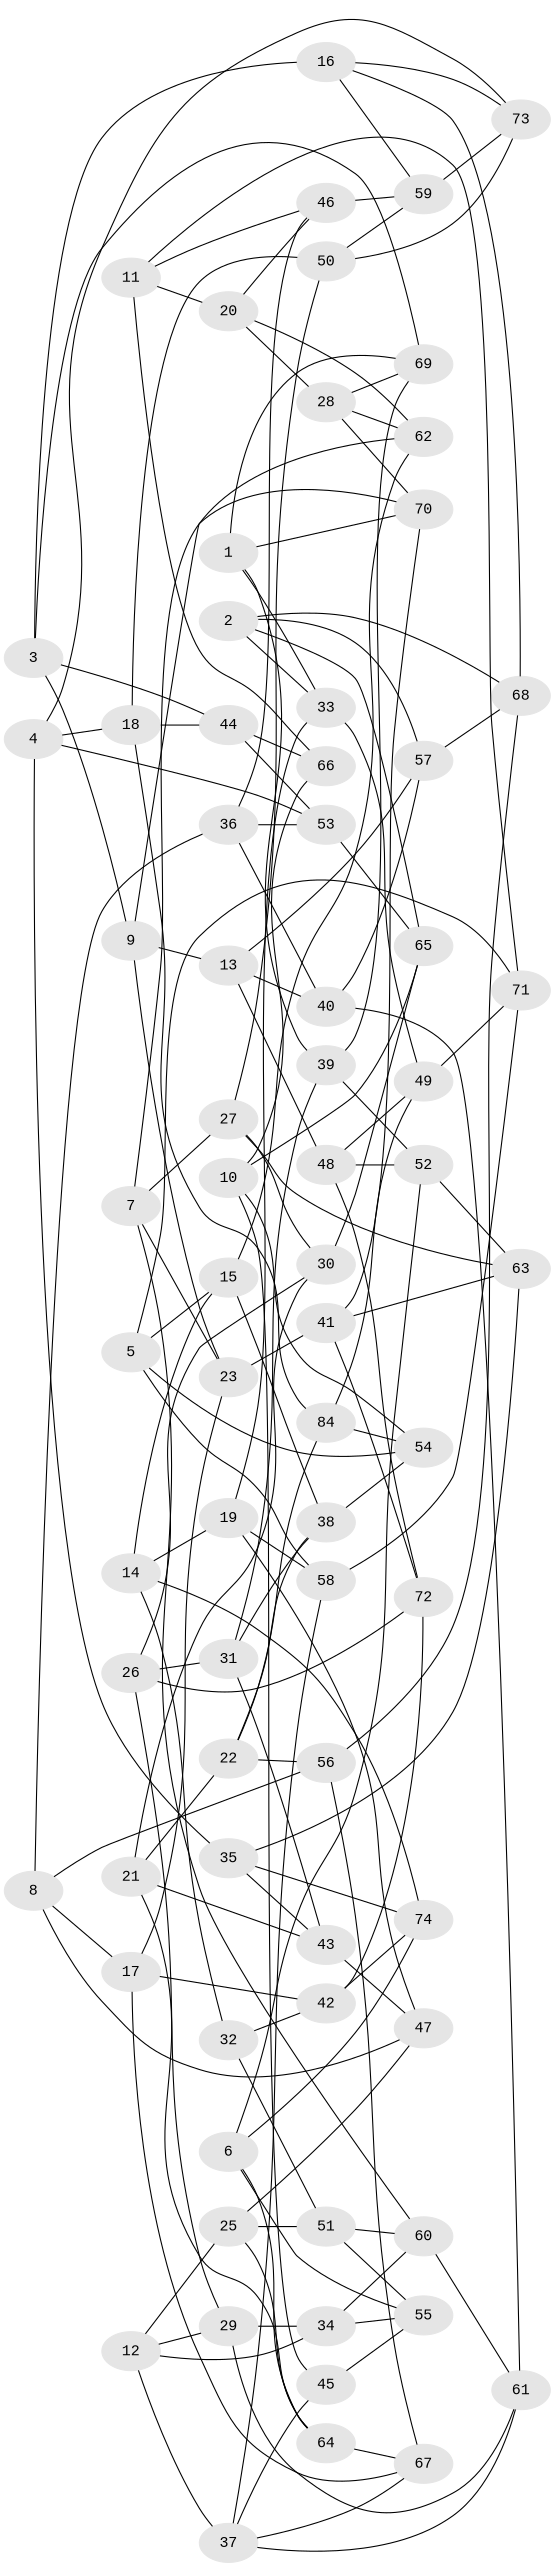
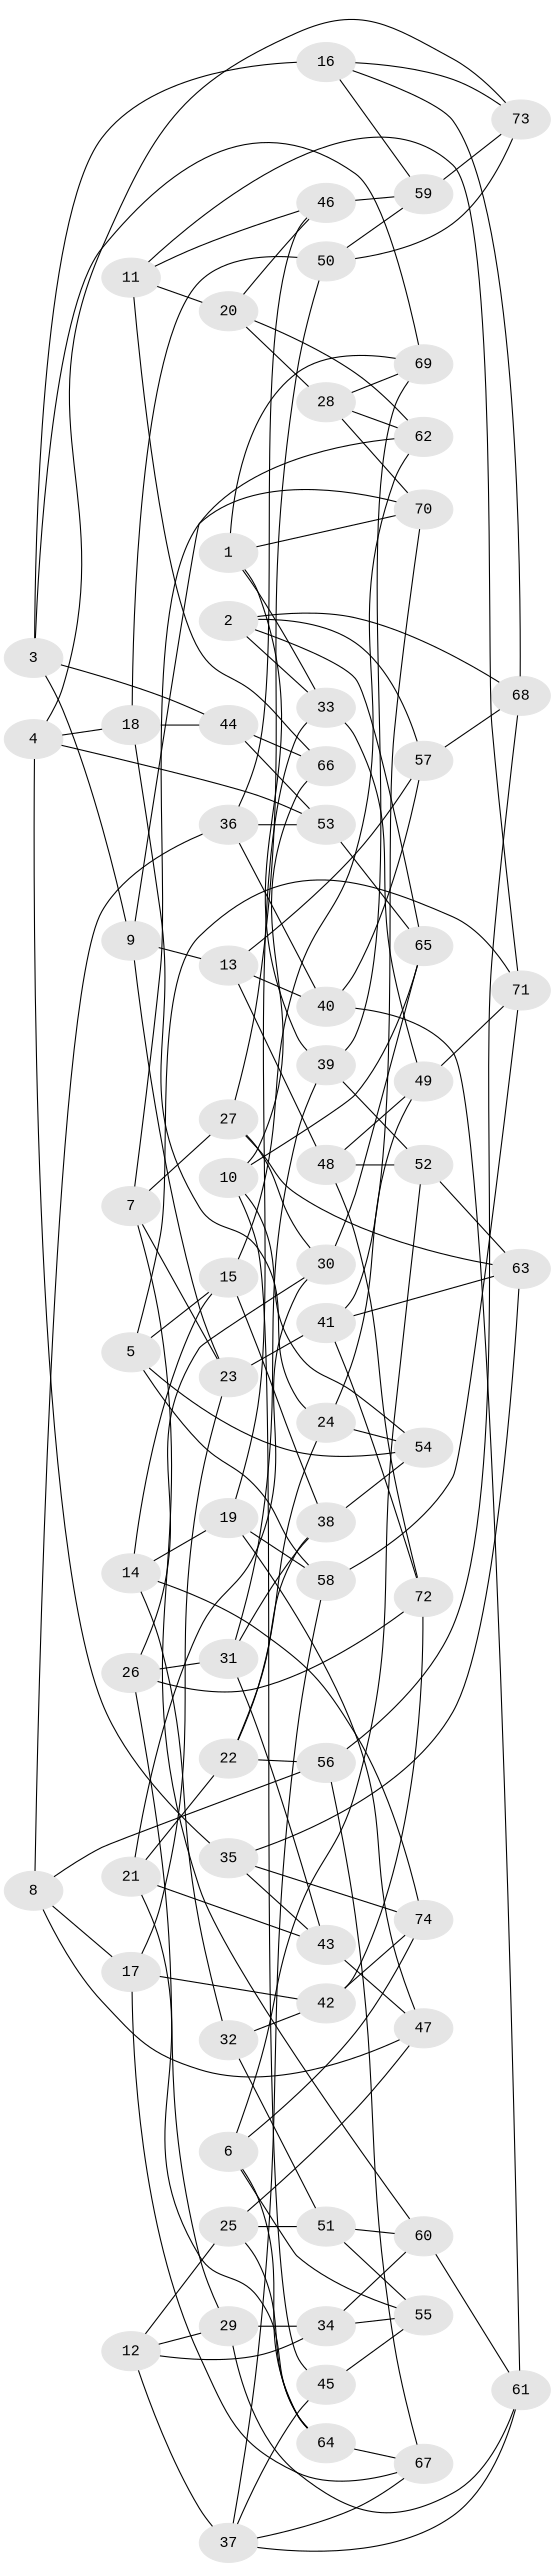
  graph {
    fontname="Liberation Mono"
    rankdir=LR
    node [color=gray90 fontname="Liberation Mono" style=filled]
    edge [fontname="Liberation Mono"]
    1
    33
    39
    69
    70
    49
    52
    2
    57
    65
    68
    3
    9
    16
    44
    23
    13
    73
    59
    53
    66
    4
    18
    35
-   24 [label=84]
+   24
    50
    74
    43
    63
    5
    15
    54
    58
    71
    62
    38
    6
    55
    64
    67
    7
    27
    60
    41
    30
    61
    8
    17
    36
    47
    56
    42
    46
    40
    48
    10
    45
    11
    20
    28
    12
    25
    29
    34
    37
    51
    72
    14
    19
    32
    21
    22
    26
    31
    1 -- 33
    1 -- 39
    1 -- 69
    1 -- 70
    33 -- 49
    39 -- 69
    39 -- 52
    49 -- 71
    52 -- 63
    2 -- 33
    2 -- 57
    2 -- 65
    2 -- 68
    57 -- 68
    3 -- 69
    3 -- 9
    3 -- 16
    3 -- 44
    9 -- 70
    9 -- 23
    9 -- 13
    16 -- 68
    16 -- 73
    16 -- 59
    44 -- 53
    44 -- 66
    23 -- 41
    13 -- 57
    13 -- 40
    13 -- 48
    59 -- 73
    53 -- 65
    4 -- 73
    4 -- 53
    4 -- 18
    4 -- 35
    18 -- 44
    18 -- 24
    18 -- 50
    35 -- 74
    35 -- 43
    35 -- 63
    24 -- 49
    24 -- 54
    50 -- 73
    50 -- 59
    43 -- 47
    5 -- 15
    5 -- 54
    5 -- 58
    5 -- 71
    15 -- 62
    15 -- 38
    58 -- 71
    38 -- 54
    6 -- 52
    6 -- 74
    6 -- 55
    6 -- 64
    64 -- 67
    7 -- 23
    7 -- 62
    7 -- 27
    7 -- 60
    27 -- 50
    27 -- 63
    27 -- 30
    60 -- 61
    41 -- 70
    41 -- 63
    41 -- 72
    30 -- 65
    8 -- 17
    8 -- 36
    8 -- 47
    8 -- 56
    17 -- 23
    17 -- 67
    17 -- 42
    36 -- 53
    36 -- 46
    36 -- 40
    56 -- 68
    56 -- 67
    42 -- 74
    42 -- 72
    46 -- 59
    40 -- 57
    40 -- 61
    48 -- 49
    48 -- 52
    48 -- 72
    10 -- 65
    10 -- 66
    10 -- 54
    10 -- 45
    45 -- 55
    11 -- 66
    11 -- 71
    11 -- 46
    11 -- 20
    20 -- 62
    20 -- 46
    20 -- 28
    28 -- 69
    28 -- 70
    28 -- 62
    12 -- 25
    12 -- 29
    12 -- 34
    12 -- 37
    25 -- 64
    25 -- 47
    25 -- 51
    29 -- 61
    29 -- 34
    34 -- 55
    34 -- 60
    37 -- 58
    37 -- 67
    37 -- 61
    37 -- 45
    51 -- 55
    51 -- 60
    14 -- 74
    14 -- 15
    14 -- 19
    14 -- 32
    19 -- 33
    19 -- 58
    19 -- 47
    32 -- 42
    32 -- 51
    21 -- 43
    21 -- 64
    21 -- 30
    21 -- 22
    22 -- 24
    22 -- 38
    22 -- 56
    26 -- 30
    26 -- 29
    26 -- 72
    26 -- 31
    31 -- 39
    31 -- 43
    31 -- 38
  }
